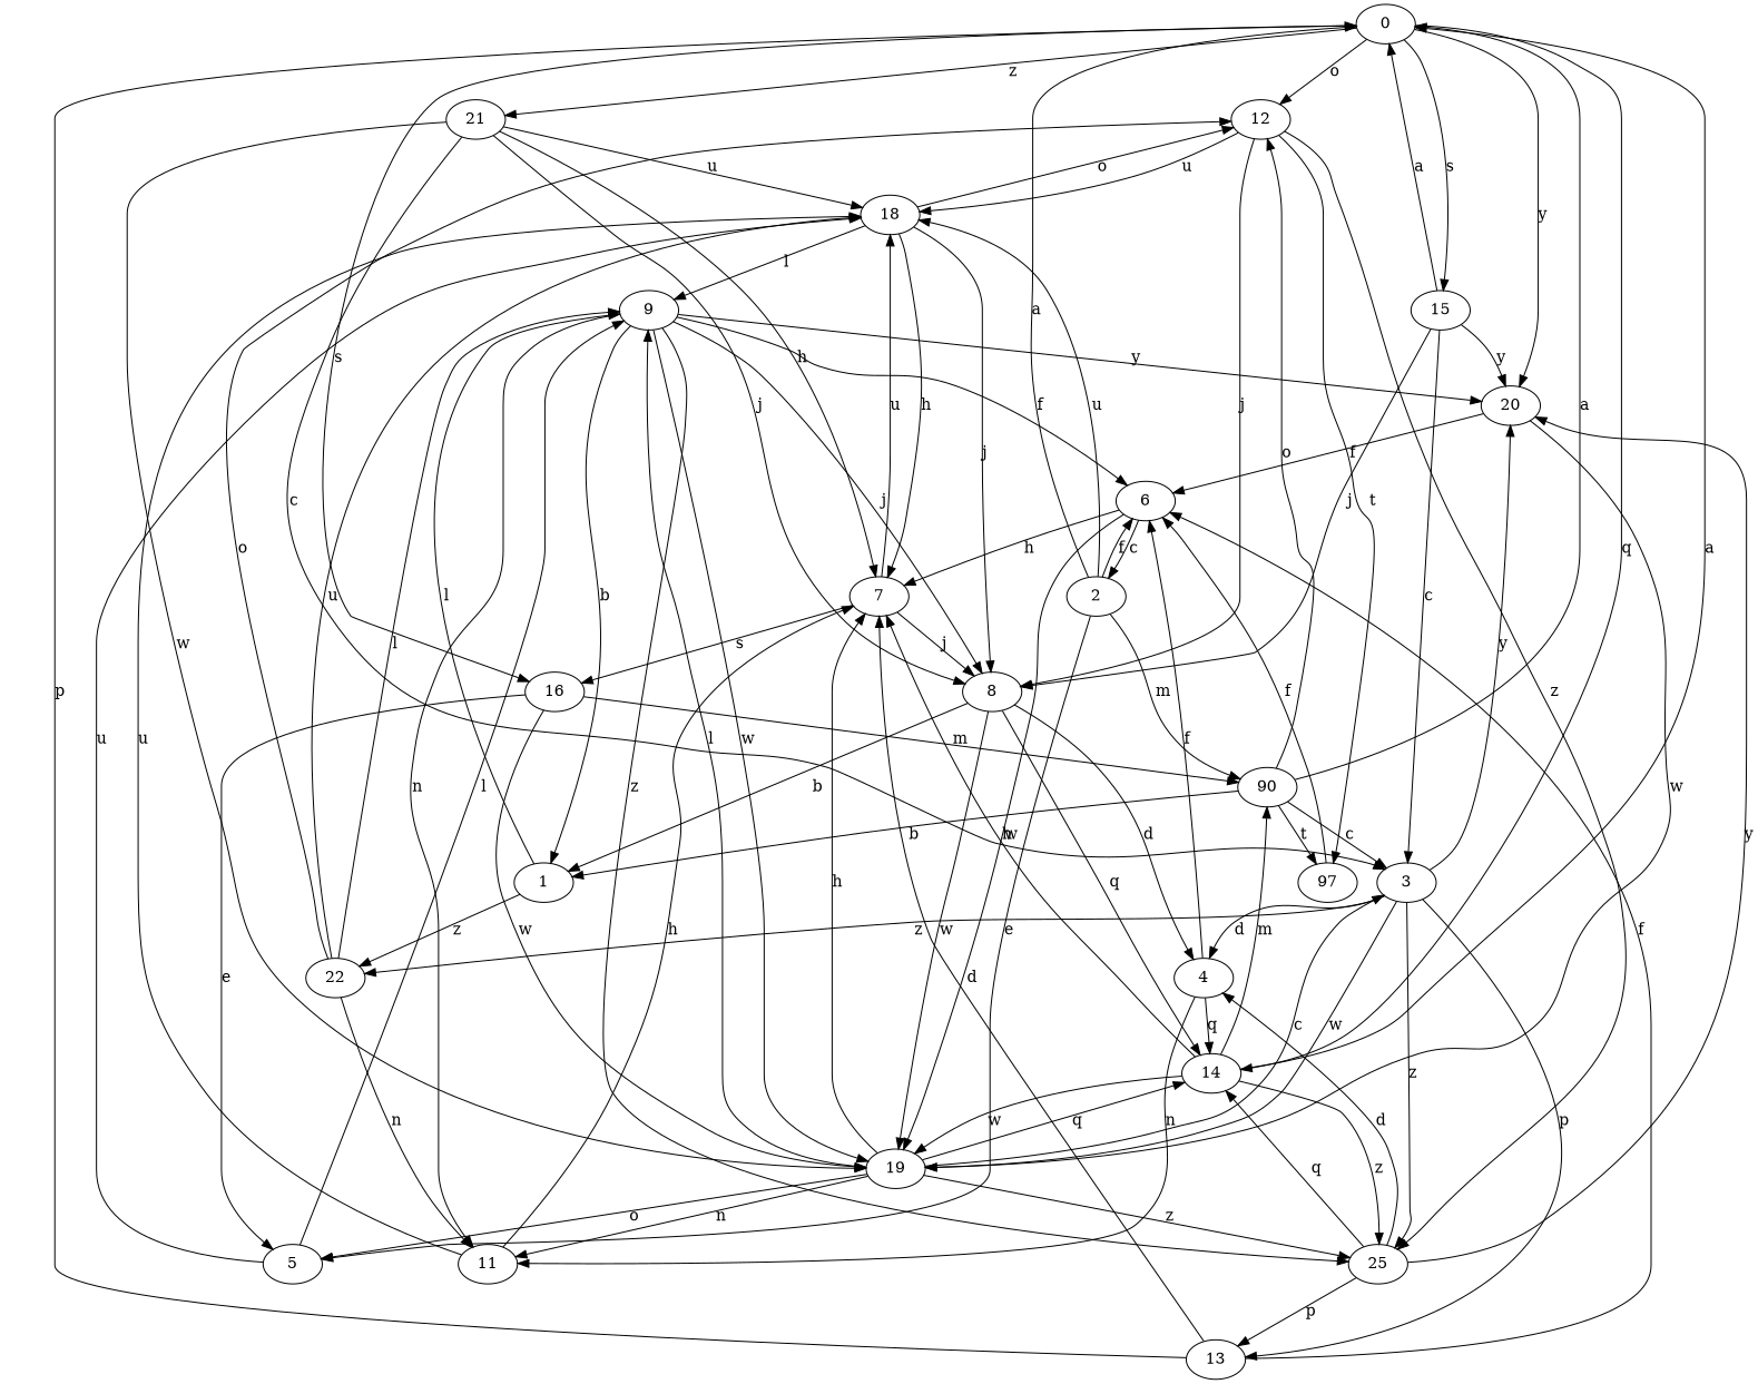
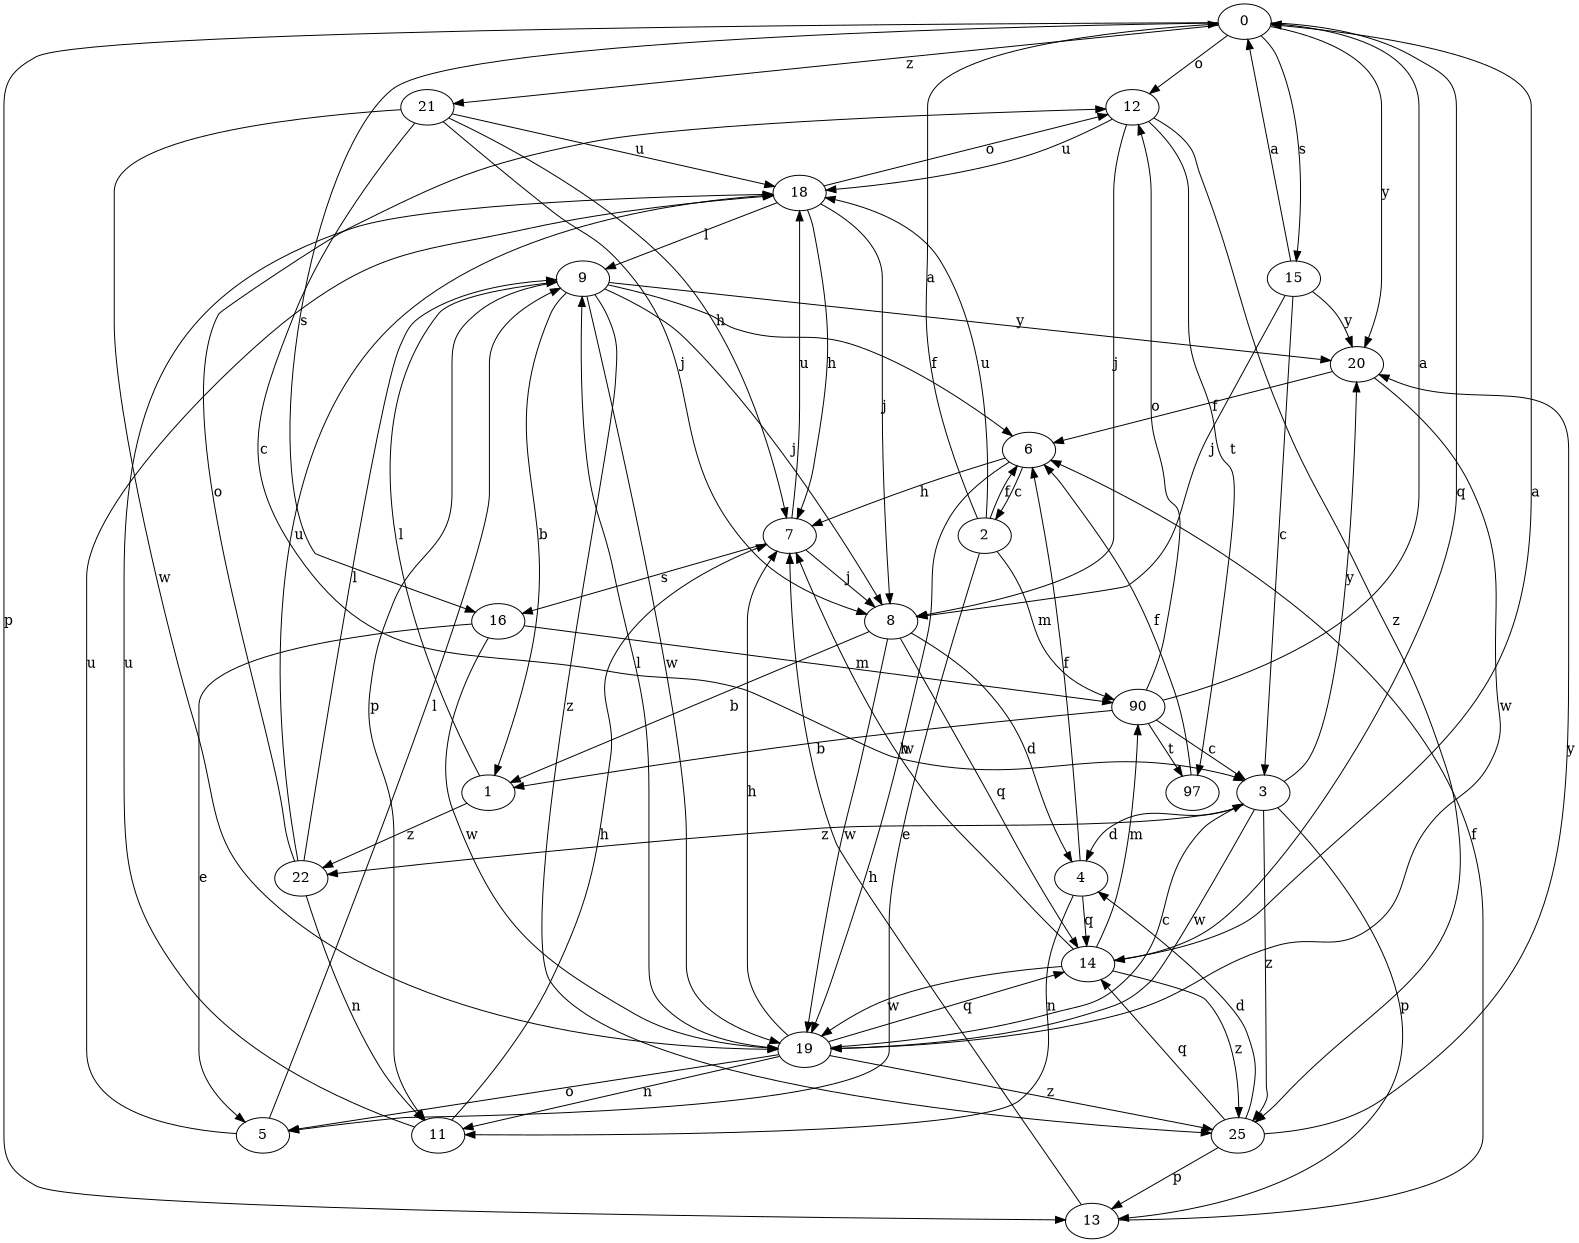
  strict digraph {
    0
    12
    13
    14
    15
    16
    20
    21
    18
    25
    8
    n12 [label=97]
    6
    7
    n15 [label=90]
    19
    3
    5
    1
    9
    22
    11
    2
    4
    0 -> 12 [label=o]
-   13 -> 0 [label=p]
+   0 -> 13 [label=p]
    0 -> 14 [label=q]
    0 -> 15 [label=s]
    0 -> 16 [label=s]
    0 -> 20 [label=y]
    0 -> 21 [label=z]
    12 -> 18 [label=u]
    12 -> 25 [label=z]
    12 -> 8 [label=j]
    12 -> n12 [label=t]
    13 -> 6 [label=f]
-   13 -> 7 [label=d]
+   13 -> 7 [label=h]
    14 -> 0 [label=a]
    14 -> 25 [label=z]
    14 -> 7 [label=h]
    14 -> n15 [label=m]
    14 -> 19 [label=w]
    15 -> 0 [label=a]
    15 -> 20 [label=y]
    15 -> 8 [label=j]
    15 -> 3 [label=c]
    16 -> n15 [label=m]
    16 -> 19 [label=w]
    16 -> 5 [label=e]
    20 -> 6 [label=f]
    20 -> 19 [label=w]
    21 -> 18 [label=u]
    21 -> 8 [label=j]
    21 -> 7 [label=h]
    21 -> 19 [label=w]
    21 -> 3 [label=c]
    18 -> 12 [label=o]
    18 -> 8 [label=j]
    18 -> 7 [label=h]
    18 -> 9 [label=l]
    25 -> 13 [label=p]
    25 -> 14 [label=q]
    25 -> 20 [label=y]
    25 -> 4 [label=d]
    8 -> 14 [label=q]
    8 -> 19 [label=w]
    8 -> 1 [label=b]
    8 -> 4 [label=d]
    n12 -> 6 [label=f]
    6 -> 7 [label=h]
    6 -> 19 [label=w]
    6 -> 2 [label=c]
    7 -> 16 [label=s]
    7 -> 18 [label=u]
    7 -> 8 [label=j]
    n15 -> 0 [label=a]
    n15 -> 12 [label=o]
    n15 -> n12 [label=t]
    n15 -> 3 [label=c]
    n15 -> 1 [label=b]
    19 -> 14 [label=q]
    19 -> 25 [label=z]
    19 -> 7 [label=h]
    19 -> 3 [label=c]
    19 -> 5 [label=o]
    19 -> 9 [label=l]
    19 -> 11 [label=n]
    3 -> 13 [label=p]
    3 -> 20 [label=y]
    3 -> 25 [label=z]
    3 -> 19 [label=w]
    3 -> 22 [label=z]
    3 -> 4 [label=d]
    5 -> 18 [label=u]
    5 -> 9 [label=l]
    1 -> 9 [label=l]
    1 -> 22 [label=z]
    9 -> 20 [label=y]
    9 -> 25 [label=z]
    9 -> 8 [label=j]
    9 -> 6 [label=f]
    9 -> 19 [label=w]
    9 -> 1 [label=b]
-   9 -> 11 [label=n]
+   9 -> 11 [label=p]
    22 -> 12 [label=o]
    22 -> 18 [label=u]
    22 -> 9 [label=l]
    22 -> 11 [label=n]
    11 -> 18 [label=u]
    11 -> 7 [label=h]
    2 -> 0 [label=a]
    2 -> 18 [label=u]
    2 -> 6 [label=f]
    2 -> n15 [label=m]
    2 -> 5 [label=e]
    4 -> 14 [label=q]
    4 -> 6 [label=f]
    4 -> 11 [label=n]
  }
